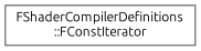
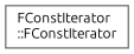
  digraph {
    rankdir=LR
    fontname=Ubuntu
-   n1 [color=grey40 fillcolor=white fontname=Ubuntu fontsize=10 height=0.2 label="FShaderCompilerDefinitions\l::FConstIterator" shape=box style=filled width=0.4]
+   n1 [color=grey40 fillcolor=white fontname=Ubuntu fontsize=10 height=0.2 label="FConstIterator\l::FConstIterator" shape=box style=filled width=0.4]
  }
